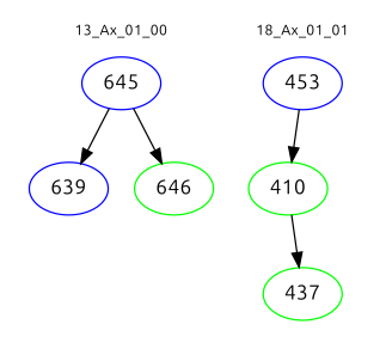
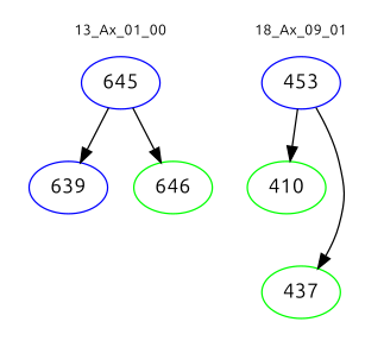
  digraph {
    fontname=Ubuntu
    node [color=blue fontname=Ubuntu]
    edge [color=black fontname=Ubuntu]
    n1 [label=645]
    n2 [label=639]
    n3 [color=green label=646]
    n4 [label=453]
    n5 [color=green label=410]
    n6 [color=green label=437]
    subgraph cluster_1 {
      color=white
      fontsize=10
      label="13_Ax_01_00"
      n1
      n2
      n3
    }
    subgraph cluster_2 {
      color=white
      fontsize=10
-     label="18_Ax_01_01"
+     label="18_Ax_09_01"
      n4
      n5
      n6
    }
    n1 -> n2
    n1 -> n3
    n4 -> n5
-   n5 -> n6
+   n4 -> n6
  }
